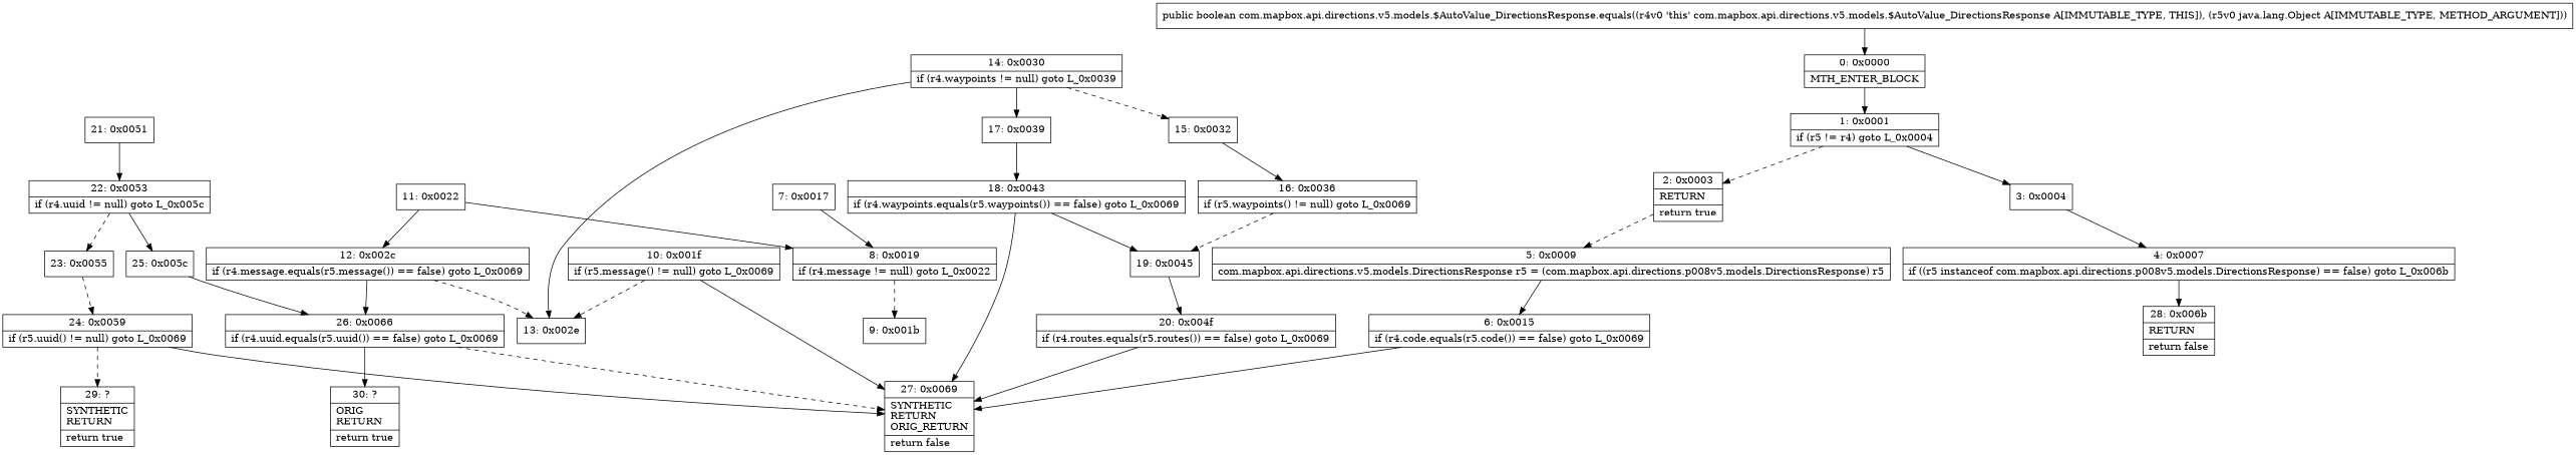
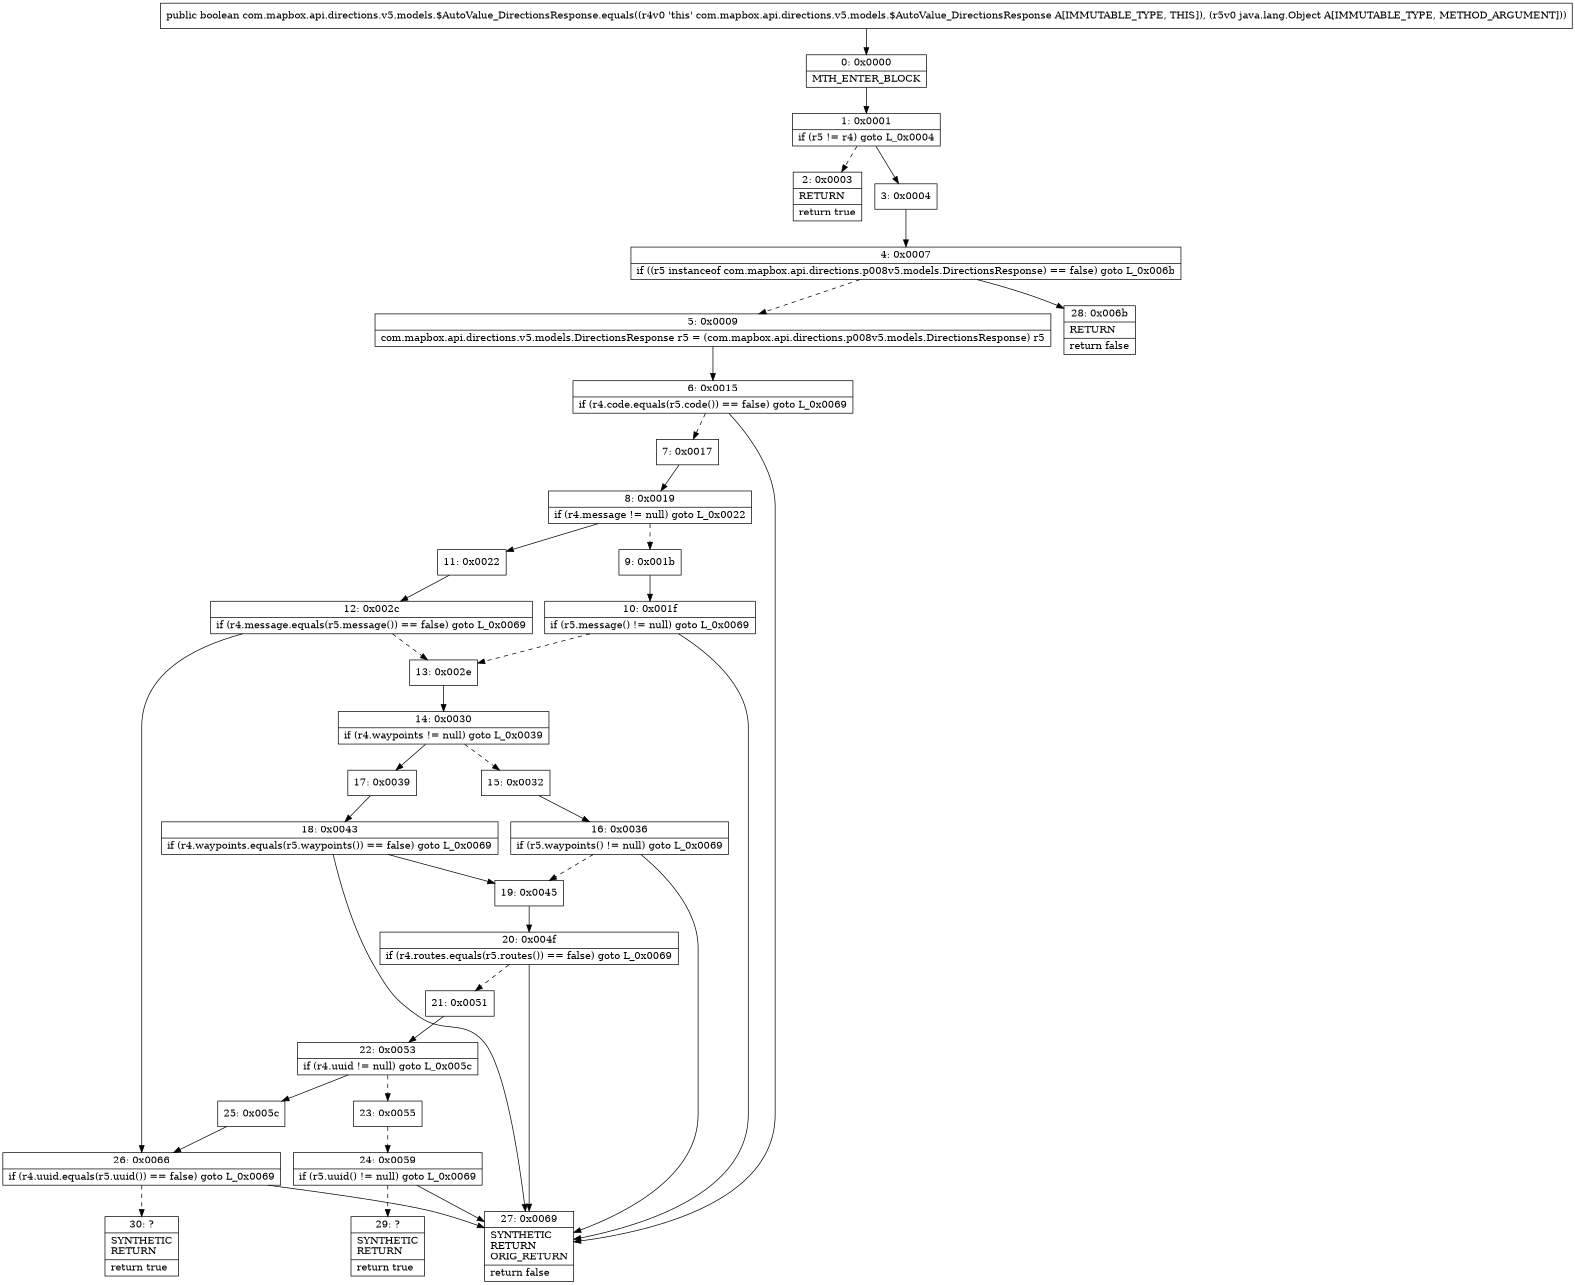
  digraph {
    node [shape=record]
    n1 [label="{0\:\ 0x0000|MTH_ENTER_BLOCK\l}"]
    n2 [label="{1\:\ 0x0001|if (r5 != r4) goto L_0x0004\l}"]
    n3 [label="{2\:\ 0x0003|RETURN\l|return true\l}"]
    n4 [label="{3\:\ 0x0004}"]
    n5 [label="{4\:\ 0x0007|if ((r5 instanceof com.mapbox.api.directions.p008v5.models.DirectionsResponse) == false) goto L_0x006b\l}"]
    n6 [label="{5\:\ 0x0009|com.mapbox.api.directions.v5.models.DirectionsResponse r5 = (com.mapbox.api.directions.p008v5.models.DirectionsResponse) r5\l}"]
    n7 [label="{28\:\ 0x006b|RETURN\l|return false\l}"]
    n8 [label="{6\:\ 0x0015|if (r4.code.equals(r5.code()) == false) goto L_0x0069\l}"]
    n9 [label="{7\:\ 0x0017}"]
    n10 [label="{27\:\ 0x0069|SYNTHETIC\lRETURN\lORIG_RETURN\l|return false\l}"]
    n11 [label="{8\:\ 0x0019|if (r4.message != null) goto L_0x0022\l}"]
    n12 [label="{9\:\ 0x001b}"]
    n13 [label="{11\:\ 0x0022}"]
    n14 [label="{10\:\ 0x001f|if (r5.message() != null) goto L_0x0069\l}"]
    n15 [label="{12\:\ 0x002c|if (r4.message.equals(r5.message()) == false) goto L_0x0069\l}"]
    n16 [label="{13\:\ 0x002e}"]
    n17 [label="{14\:\ 0x0030|if (r4.waypoints != null) goto L_0x0039\l}"]
    n18 [label="{26\:\ 0x0066|if (r4.uuid.equals(r5.uuid()) == false) goto L_0x0069\l}"]
    n19 [label="{15\:\ 0x0032}"]
    n20 [label="{17\:\ 0x0039}"]
    n21 [label="{16\:\ 0x0036|if (r5.waypoints() != null) goto L_0x0069\l}"]
    n22 [label="{18\:\ 0x0043|if (r4.waypoints.equals(r5.waypoints()) == false) goto L_0x0069\l}"]
    n23 [label="{19\:\ 0x0045}"]
    n24 [label="{20\:\ 0x004f|if (r4.routes.equals(r5.routes()) == false) goto L_0x0069\l}"]
    n25 [label="{21\:\ 0x0051}"]
    n26 [label="{22\:\ 0x0053|if (r4.uuid != null) goto L_0x005c\l}"]
    n27 [label="{23\:\ 0x0055}"]
    n28 [label="{25\:\ 0x005c}"]
    n29 [label="{24\:\ 0x0059|if (r5.uuid() != null) goto L_0x0069\l}"]
    n30 [label="{29\:\ ?|SYNTHETIC\lRETURN\l|return true\l}"]
-   n31 [label="{30\:\ ?|ORIG\lRETURN\l|return true\l}"]
+   n31 [label="{30\:\ ?|SYNTHETIC\lRETURN\l|return true\l}"]
    n32 [label="{public boolean com.mapbox.api.directions.v5.models.$AutoValue_DirectionsResponse.equals((r4v0 'this' com.mapbox.api.directions.v5.models.$AutoValue_DirectionsResponse A[IMMUTABLE_TYPE, THIS]), (r5v0 java.lang.Object A[IMMUTABLE_TYPE, METHOD_ARGUMENT])) }"]
    n1 -> n2
    n2 -> n3 [style=dashed]
    n2 -> n4
    n4 -> n5
-   n3 -> n6 [style=dashed]
+   n5 -> n6 [style=dashed]
    n5 -> n7
    n6 -> n8
+   n8 -> n9 [style=dashed]
    n8 -> n10
    n9 -> n11
    n11 -> n12 [style=dashed]
-   n13 -> n11
+   n11 -> n13
+   n12 -> n14
    n13 -> n15
    n14 -> n10
    n14 -> n16 [style=dashed]
    n15 -> n16 [style=dashed]
    n15 -> n18
-   n17 -> n16
+   n16 -> n17
    n17 -> n19 [style=dashed]
    n17 -> n20
-   n18 -> n10 [style=dashed]
-   n18 -> n31 [style=solid]
+   n18 -> n10
+   n18 -> n31 [style=dashed]
    n19 -> n21
    n20 -> n22
+   n21 -> n10
    n21 -> n23 [style=dashed]
    n22 -> n10
    n22 -> n23 [style=solid]
    n23 -> n24
    n24 -> n10
+   n24 -> n25 [style=dashed]
    n25 -> n26
    n26 -> n27 [style=dashed]
    n26 -> n28
    n27 -> n29 [style=dashed]
    n28 -> n18
    n29 -> n10
    n29 -> n30 [style=dashed]
    n32 -> n1
  }
